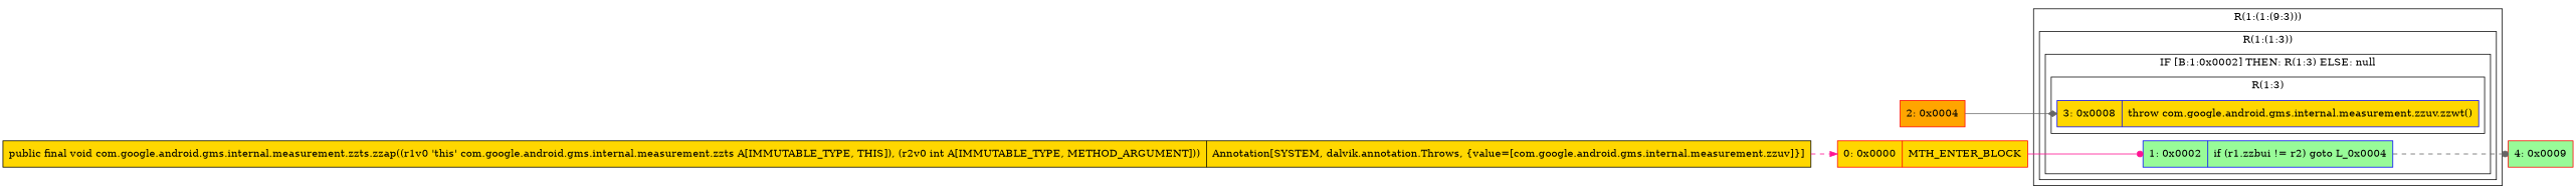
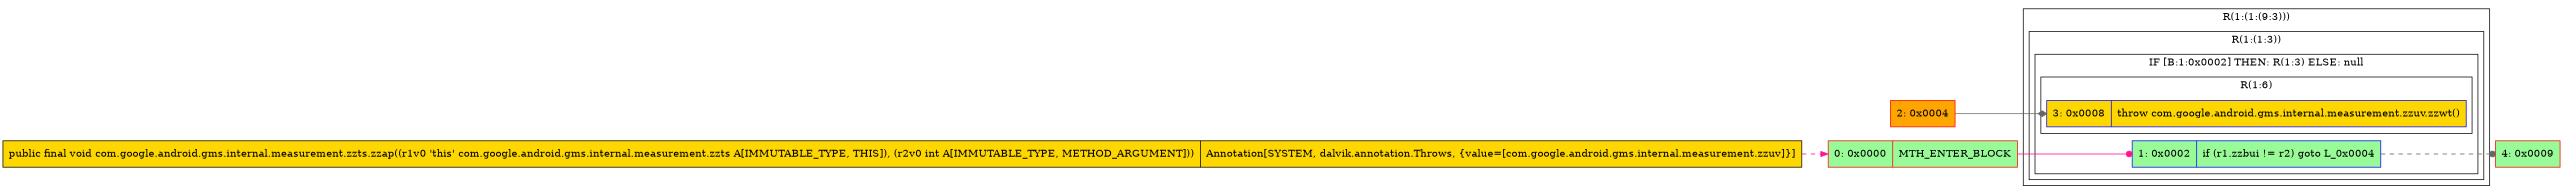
  digraph {
    rankdir=LR
    node [color=red fillcolor=gold shape=record style=filled]
    edge [arrowhead=dot color=gray40 style=dashed]
    n1 [color=blue label="{3\:\ 0x0008|throw com.google.android.gms.internal.measurement.zzuv.zzwt()\l}"]
    n2 [color=blue fillcolor=palegreen label="{1\:\ 0x0002|if (r1.zzbui != r2) goto L_0x0004\l}"]
    n3 [fillcolor=palegreen label="{4\:\ 0x0009}"]
    n4 [fillcolor=orange label="{2\:\ 0x0004}"]
-   n5 [label="{0\:\ 0x0000|MTH_ENTER_BLOCK\l}"]
+   n5 [fillcolor=palegreen label="{0\:\ 0x0000|MTH_ENTER_BLOCK\l}"]
    n6 [label="{public final void com.google.android.gms.internal.measurement.zzts.zzap((r1v0 'this' com.google.android.gms.internal.measurement.zzts A[IMMUTABLE_TYPE, THIS]), (r2v0 int A[IMMUTABLE_TYPE, METHOD_ARGUMENT]))  | Annotation[SYSTEM, dalvik.annotation.Throws, \{value=[com.google.android.gms.internal.measurement.zzuv]\}]\l}" color=""]
    subgraph cluster_1 {
      label="R(1:(1:(9:3)))"
      subgraph cluster_2 {
        label="R(1:(1:3))"
        subgraph cluster_3 {
          label="IF [B:1:0x0002] THEN: R(1:3) ELSE: null"
          n2
          subgraph cluster_4 {
-           label="R(1:3)"
+           label="R(1:6)"
            n1
          }
        }
      }
    }
    n2 -> n3
    n4 -> n1 [arrowhead=diamond style=solid]
    n5 -> n2 [color=deeppink style=solid]
    n6 -> n5 [arrowhead=normal color=deeppink]
  }
